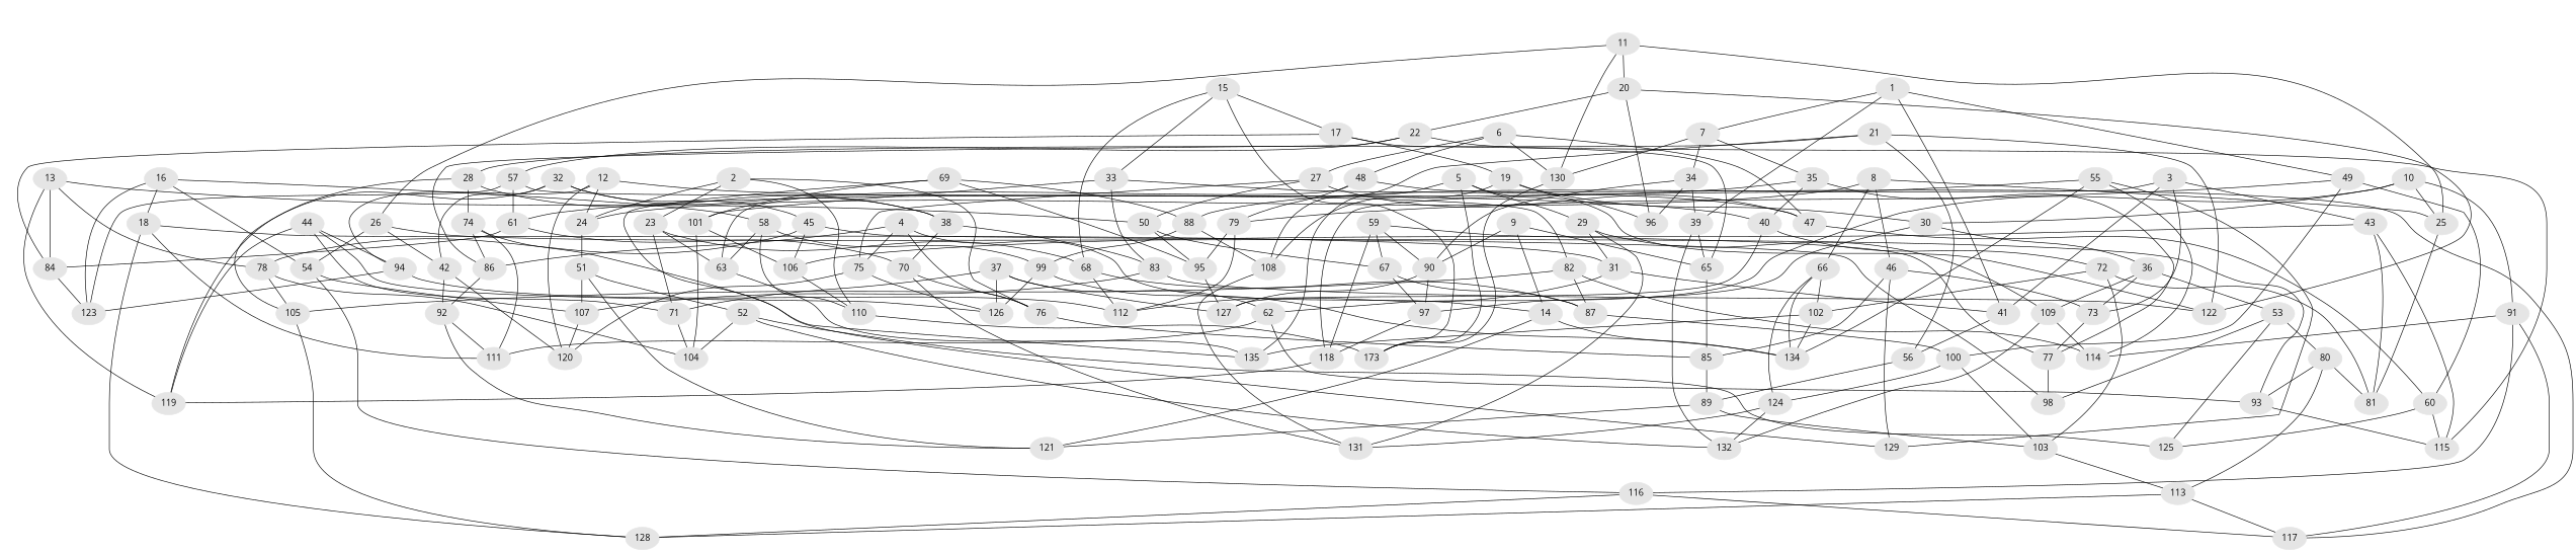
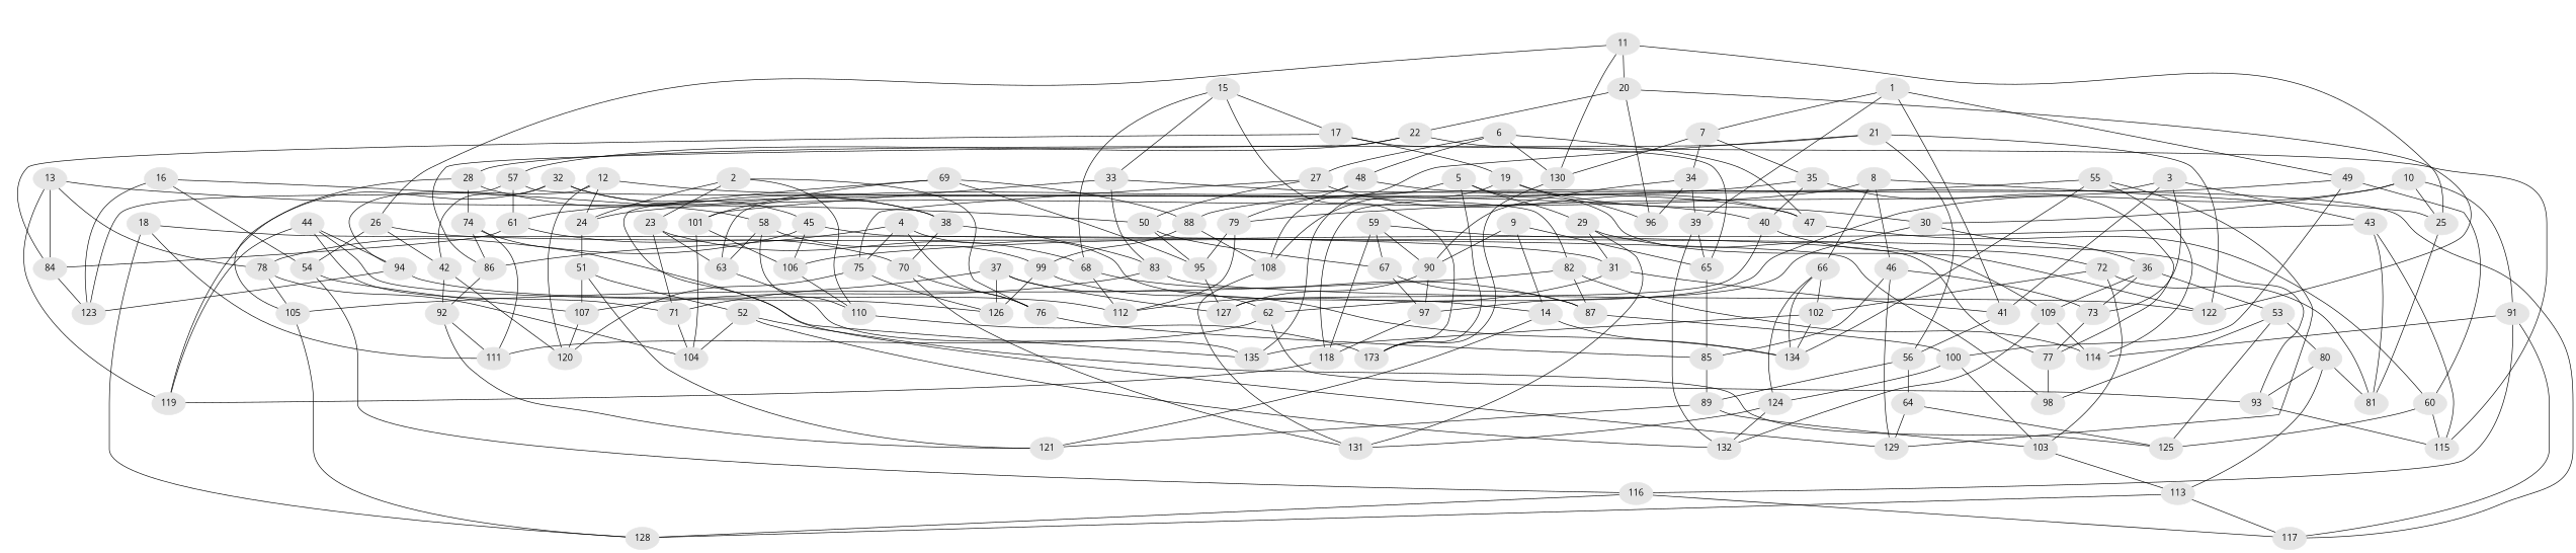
  graph {
    fontname="Open Sans"
    node [color=gray90 fontname="Open Sans" style=filled]
    edge [fontname="Open Sans"]
    1
    7
    39
    41
    49
    130
    34
    35
    65
    132
    56
    60
    79
    100
    2
    23
    24
    76
    110
    68
    63
    71
    51
    85
    n25 [label=173]
    3
    43
    73
    118
    115
    81
    106
    77
    119
    4
    14
    75
    86
    121
    134
    120
    126
    92
    5
    29
    122
    135
    31
    109
    131
    6
    27
    47
    48
    50
    117
    90
    96
    40
    61
    8
    25
    46
    66
    129
    102
    124
    9
    97
    127
    10
    30
    62
    91
    36
    111
    93
    116
    114
    11
    20
    26
    22
    54
    42
    12
    94
    72
    123
    112
    13
    78
    84
    67
    95
    105
    104
    15
    17
    33
    19
    83
    101
    87
    16
    18
    58
    128
    107
    99
    108
    57
    21
    28
    38
    74
+   64
    89
    82
    52
    70
    53
    32
    45
    98
    125
    80
    37
    103
    44
    113
    55
    88
    59
    69
    1 -- 7
    1 -- 39
    1 -- 41
    1 -- 49
    7 -- 130
    7 -- 34
    7 -- 35
    39 -- 65
    39 -- 132
    41 -- 56
    49 -- 60
    49 -- 79
    49 -- 100
    130 -- n25
    34 -- 39
    34 -- 90
    34 -- 96
    35 -- 77
    35 -- 40
    35 -- 61
    65 -- 85
+   56 -- 64
    56 -- 89
    60 -- 115
    60 -- 125
    79 -- 112
    79 -- 95
    100 -- 124
    100 -- 103
    2 -- 23
    2 -- 24
    2 -- 76
    2 -- 110
    23 -- 68
    23 -- 63
    23 -- 71
    24 -- 51
    76 -- 85
    110 -- n25
    68 -- 112
    68 -- 87
    63 -- 135
    71 -- 104
    51 -- 121
    51 -- 107
    51 -- 52
    85 -- 89
    3 -- 41
    3 -- 43
    3 -- 73
    3 -- 118
    43 -- 115
    43 -- 81
    43 -- 106
    73 -- 77
    118 -- 119
    106 -- 110
    77 -- 98
    4 -- 76
    4 -- 14
    4 -- 75
    4 -- 86
    14 -- 121
    14 -- 134
    75 -- 120
    75 -- 126
    86 -- 92
    92 -- 121
    92 -- 111
    5 -- n25
    5 -- 29
    5 -- 122
    5 -- 135
    29 -- 31
    29 -- 109
    29 -- 131
    31 -- 41
    31 -- 112
    109 -- 132
    109 -- 114
    6 -- 130
    6 -- 27
    6 -- 47
    6 -- 48
    27 -- 75
    27 -- 47
    27 -- 50
    47 -- 60
    48 -- 79
    48 -- 63
    48 -- 117
    50 -- 67
    50 -- 95
    90 -- 97
    90 -- 127
    40 -- 127
    40 -- 72
    61 -- 84
    61 -- 70
    8 -- 24
    8 -- 25
    8 -- 46
    8 -- 66
    25 -- 81
    46 -- 85
    46 -- 73
    46 -- 129
    66 -- 134
    66 -- 102
    66 -- 124
    102 -- 134
    102 -- 135
    124 -- 132
    124 -- 131
    9 -- 65
    9 -- 14
    9 -- 90
    97 -- 118
    10 -- 25
    10 -- 30
    10 -- 62
    10 -- 91
    30 -- 97
    30 -- 36
    62 -- 111
    62 -- 93
    91 -- 117
    91 -- 116
    91 -- 114
    36 -- 73
    36 -- 109
    36 -- 53
    93 -- 115
    116 -- 117
    116 -- 128
    11 -- 130
    11 -- 25
    11 -- 20
    11 -- 26
    20 -- 122
    20 -- 96
    20 -- 22
    26 -- 93
    26 -- 54
    26 -- 42
    22 -- 115
    22 -- 86
    22 -- 57
    54 -- 116
    54 -- 107
    42 -- 120
    42 -- 92
    12 -- 24
    12 -- 120
    12 -- 40
    12 -- 94
    94 -- 123
    94 -- 112
    72 -- 81
    72 -- 102
    72 -- 103
    13 -- 119
    13 -- 50
    13 -- 78
    13 -- 84
    78 -- 105
    78 -- 104
    84 -- 123
    67 -- 97
    67 -- 87
    95 -- 127
    105 -- 128
    15 -- 68
    15 -- n25
    15 -- 17
    15 -- 33
    17 -- 65
    17 -- 84
    17 -- 19
    33 -- 47
    33 -- 83
    33 -- 101
    19 -- 96
    19 -- 30
    19 -- 108
    83 -- 122
    83 -- 107
    101 -- 106
    101 -- 104
    87 -- 100
    16 -- 54
    16 -- 123
-   16 -- 18
    16 -- 58
    18 -- 31
    18 -- 111
    18 -- 128
    58 -- 110
    58 -- 63
    58 -- 99
    107 -- 120
    99 -- 134
    99 -- 126
    108 -- 131
    57 -- 61
    57 -- 123
    57 -- 82
    21 -- 56
    21 -- 122
    21 -- 108
    21 -- 28
    28 -- 105
    28 -- 38
    28 -- 74
    38 -- 83
    38 -- 70
    74 -- 86
    74 -- 129
    74 -- 111
+   64 -- 129
+   64 -- 125
    89 -- 121
    89 -- 103
    82 -- 114
    82 -- 105
    82 -- 87
    52 -- 132
    52 -- 104
    52 -- 125
    70 -- 76
    70 -- 131
    53 -- 98
    53 -- 125
    53 -- 80
    32 -- 119
    32 -- 42
    32 -- 38
    32 -- 45
    45 -- 106
    45 -- 78
    45 -- 98
    80 -- 81
    80 -- 93
    80 -- 113
    37 -- 71
    37 -- 126
    37 -- 127
    37 -- 62
    103 -- 113
    44 -- 71
    44 -- 119
    44 -- 126
    44 -- 94
    113 -- 117
    113 -- 128
    55 -- 134
    55 -- 129
    55 -- 114
    55 -- 88
    88 -- 99
    88 -- 108
    59 -- 118
    59 -- 77
    59 -- 90
    59 -- 67
    69 -- 135
    69 -- 95
    69 -- 101
    69 -- 88
  }
